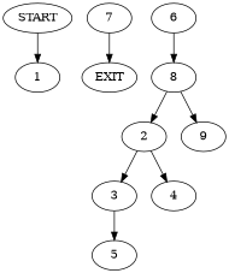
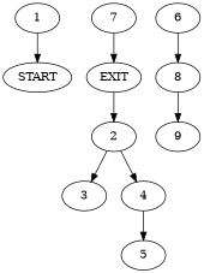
  digraph {
    n1 [label=START]
    1
    n3 [label=EXIT]
    2
    3
    4
    5
    6
    8
    7
    9
-   n1 -> 1
+   1 -> n1
    2 -> 3
    2 -> 4
-   3 -> 5
+   4 -> 5
    6 -> 8
-   8 -> 2
+   n3 -> 2
    8 -> 9
    7 -> n3
  }
